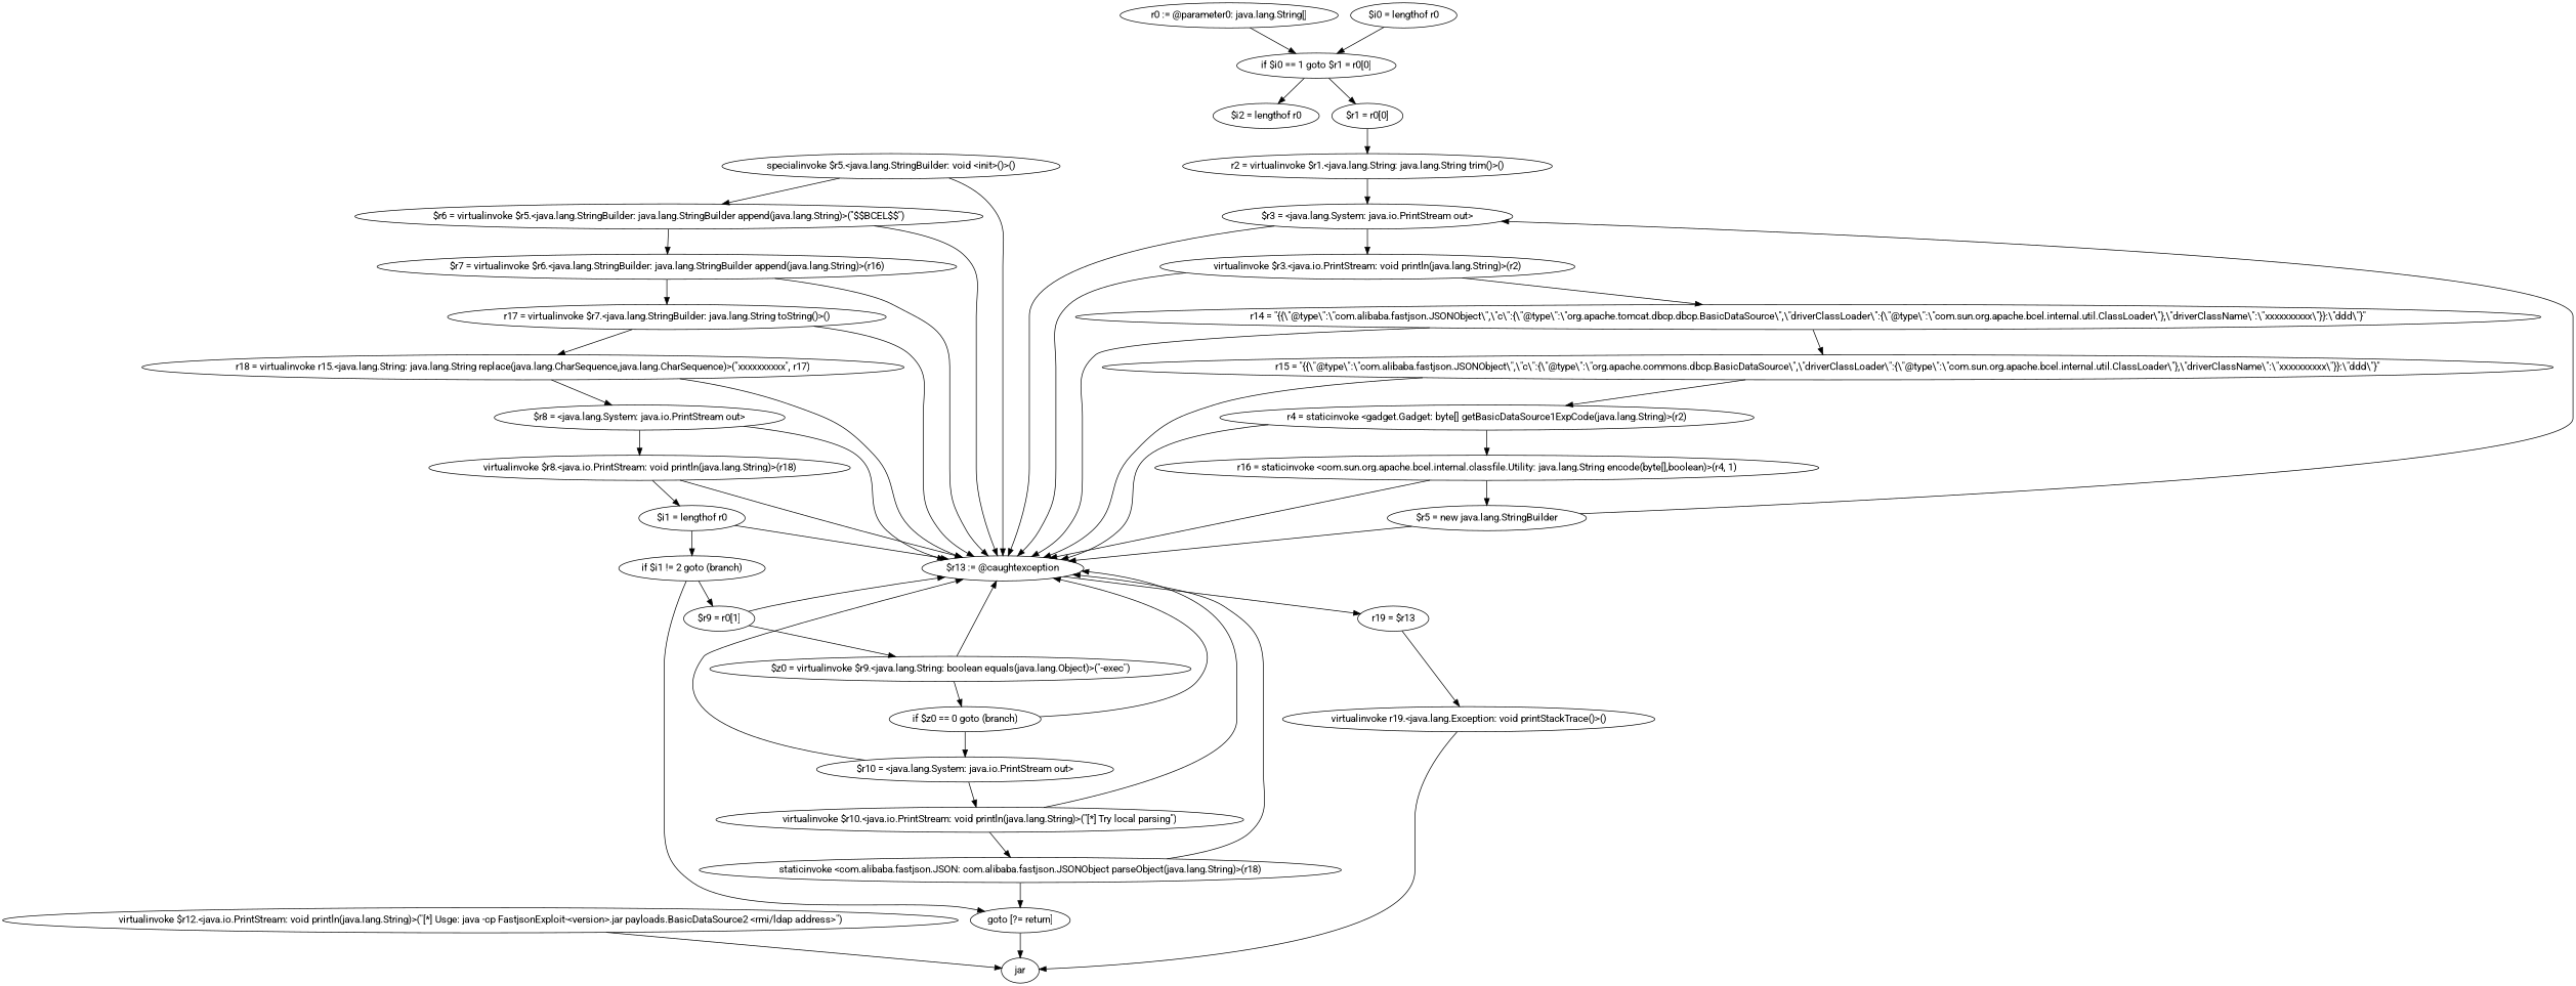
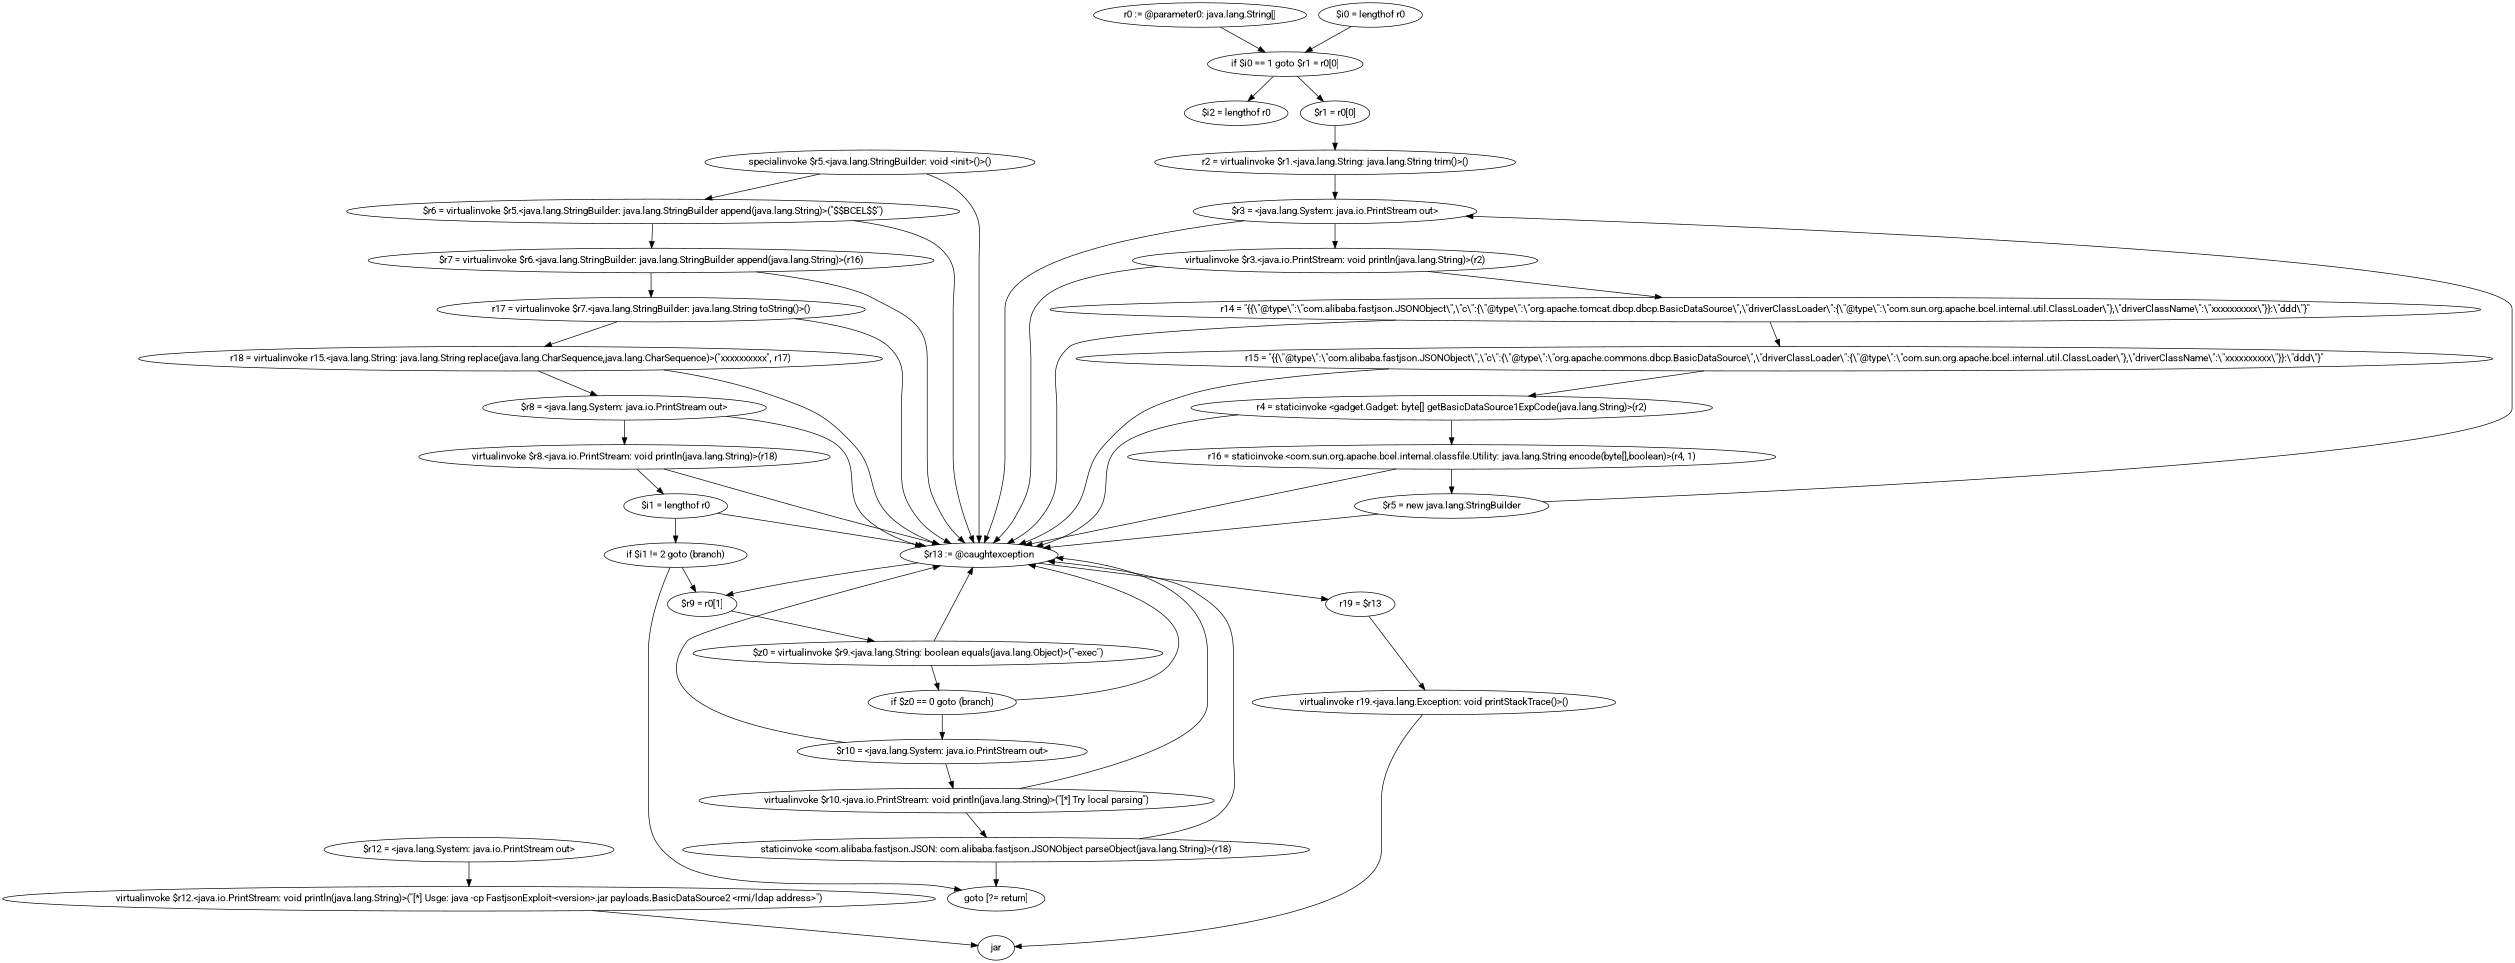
  digraph {
    fontname=Roboto
    node [fontname=Roboto]
    edge [fontname=Roboto]
    "r0 := @parameter0: java.lang.String[]"
    "if $i0 == 1 goto $r1 = r0[0]"
    "$i0 = lengthof r0"
    "$i2 = lengthof r0"
    "$r1 = r0[0]"
    "r2 = virtualinvoke $r1.<java.lang.String: java.lang.String trim()>()"
+   "$r12 = <java.lang.System: java.io.PrintStream out>"
    "virtualinvoke $r12.<java.io.PrintStream: void println(java.lang.String)>(\"[*] Usge: java -cp FastjsonExploit-<version>.jar payloads.BasicDataSource2 <rmi/ldap address>\")"
    n9 [label=jar]
    "$r3 = <java.lang.System: java.io.PrintStream out>"
    "virtualinvoke $r3.<java.io.PrintStream: void println(java.lang.String)>(r2)"
    "$r13 := @caughtexception"
    "r14 = \"{{\\\"@type\\\":\\\"com.alibaba.fastjson.JSONObject\\\",\\\"c\\\":{\\\"@type\\\":\\\"org.apache.tomcat.dbcp.dbcp.BasicDataSource\\\",\\\"driverClassLoader\\\":{\\\"@type\\\":\\\"com.sun.org.apache.bcel.internal.util.ClassLoader\\\"},\\\"driverClassName\\\":\\\"xxxxxxxxxx\\\"}}:\\\"ddd\\\"}\""
    "r15 = \"{{\\\"@type\\\":\\\"com.alibaba.fastjson.JSONObject\\\",\\\"c\\\":{\\\"@type\\\":\\\"org.apache.commons.dbcp.BasicDataSource\\\",\\\"driverClassLoader\\\":{\\\"@type\\\":\\\"com.sun.org.apache.bcel.internal.util.ClassLoader\\\"},\\\"driverClassName\\\":\\\"xxxxxxxxxx\\\"}}:\\\"ddd\\\"}\""
    "r19 = $r13"
    "r4 = staticinvoke <gadget.Gadget: byte[] getBasicDataSource1ExpCode(java.lang.String)>(r2)"
    "r16 = staticinvoke <com.sun.org.apache.bcel.internal.classfile.Utility: java.lang.String encode(byte[],boolean)>(r4, 1)"
    "$r5 = new java.lang.StringBuilder"
    "specialinvoke $r5.<java.lang.StringBuilder: void <init>()>()"
    "$r6 = virtualinvoke $r5.<java.lang.StringBuilder: java.lang.StringBuilder append(java.lang.String)>(\"$$BCEL$$\")"
    "$r7 = virtualinvoke $r6.<java.lang.StringBuilder: java.lang.StringBuilder append(java.lang.String)>(r16)"
    "r17 = virtualinvoke $r7.<java.lang.StringBuilder: java.lang.String toString()>()"
    "r18 = virtualinvoke r15.<java.lang.String: java.lang.String replace(java.lang.CharSequence,java.lang.CharSequence)>(\"xxxxxxxxxx\", r17)"
    "$r8 = <java.lang.System: java.io.PrintStream out>"
    "virtualinvoke $r8.<java.io.PrintStream: void println(java.lang.String)>(r18)"
    "$i1 = lengthof r0"
    "if $i1 != 2 goto (branch)"
    "$r9 = r0[1]"
    "goto [?= return]"
    "$z0 = virtualinvoke $r9.<java.lang.String: boolean equals(java.lang.Object)>(\"-exec\")"
    "if $z0 == 0 goto (branch)"
    "$r10 = <java.lang.System: java.io.PrintStream out>"
    "virtualinvoke $r10.<java.io.PrintStream: void println(java.lang.String)>(\"[*] Try local parsing\")"
    "staticinvoke <com.alibaba.fastjson.JSON: com.alibaba.fastjson.JSONObject parseObject(java.lang.String)>(r18)"
    "virtualinvoke r19.<java.lang.Exception: void printStackTrace()>()"
    "r0 := @parameter0: java.lang.String[]" -> "if $i0 == 1 goto $r1 = r0[0]"
    "if $i0 == 1 goto $r1 = r0[0]" -> "$i2 = lengthof r0"
    "if $i0 == 1 goto $r1 = r0[0]" -> "$r1 = r0[0]"
    "$i0 = lengthof r0" -> "if $i0 == 1 goto $r1 = r0[0]"
    "$r1 = r0[0]" -> "r2 = virtualinvoke $r1.<java.lang.String: java.lang.String trim()>()"
    "r2 = virtualinvoke $r1.<java.lang.String: java.lang.String trim()>()" -> "$r3 = <java.lang.System: java.io.PrintStream out>"
+   "$r12 = <java.lang.System: java.io.PrintStream out>" -> "virtualinvoke $r12.<java.io.PrintStream: void println(java.lang.String)>(\"[*] Usge: java -cp FastjsonExploit-<version>.jar payloads.BasicDataSource2 <rmi/ldap address>\")"
    "virtualinvoke $r12.<java.io.PrintStream: void println(java.lang.String)>(\"[*] Usge: java -cp FastjsonExploit-<version>.jar payloads.BasicDataSource2 <rmi/ldap address>\")" -> n9
    "$r3 = <java.lang.System: java.io.PrintStream out>" -> "virtualinvoke $r3.<java.io.PrintStream: void println(java.lang.String)>(r2)"
    "$r3 = <java.lang.System: java.io.PrintStream out>" -> "$r13 := @caughtexception"
    "virtualinvoke $r3.<java.io.PrintStream: void println(java.lang.String)>(r2)" -> "$r13 := @caughtexception"
    "virtualinvoke $r3.<java.io.PrintStream: void println(java.lang.String)>(r2)" -> "r14 = \"{{\\\"@type\\\":\\\"com.alibaba.fastjson.JSONObject\\\",\\\"c\\\":{\\\"@type\\\":\\\"org.apache.tomcat.dbcp.dbcp.BasicDataSource\\\",\\\"driverClassLoader\\\":{\\\"@type\\\":\\\"com.sun.org.apache.bcel.internal.util.ClassLoader\\\"},\\\"driverClassName\\\":\\\"xxxxxxxxxx\\\"}}:\\\"ddd\\\"}\""
    "$r13 := @caughtexception" -> "r19 = $r13"
    "r14 = \"{{\\\"@type\\\":\\\"com.alibaba.fastjson.JSONObject\\\",\\\"c\\\":{\\\"@type\\\":\\\"org.apache.tomcat.dbcp.dbcp.BasicDataSource\\\",\\\"driverClassLoader\\\":{\\\"@type\\\":\\\"com.sun.org.apache.bcel.internal.util.ClassLoader\\\"},\\\"driverClassName\\\":\\\"xxxxxxxxxx\\\"}}:\\\"ddd\\\"}\"" -> "$r13 := @caughtexception"
    "r14 = \"{{\\\"@type\\\":\\\"com.alibaba.fastjson.JSONObject\\\",\\\"c\\\":{\\\"@type\\\":\\\"org.apache.tomcat.dbcp.dbcp.BasicDataSource\\\",\\\"driverClassLoader\\\":{\\\"@type\\\":\\\"com.sun.org.apache.bcel.internal.util.ClassLoader\\\"},\\\"driverClassName\\\":\\\"xxxxxxxxxx\\\"}}:\\\"ddd\\\"}\"" -> "r15 = \"{{\\\"@type\\\":\\\"com.alibaba.fastjson.JSONObject\\\",\\\"c\\\":{\\\"@type\\\":\\\"org.apache.commons.dbcp.BasicDataSource\\\",\\\"driverClassLoader\\\":{\\\"@type\\\":\\\"com.sun.org.apache.bcel.internal.util.ClassLoader\\\"},\\\"driverClassName\\\":\\\"xxxxxxxxxx\\\"}}:\\\"ddd\\\"}\""
    "r15 = \"{{\\\"@type\\\":\\\"com.alibaba.fastjson.JSONObject\\\",\\\"c\\\":{\\\"@type\\\":\\\"org.apache.commons.dbcp.BasicDataSource\\\",\\\"driverClassLoader\\\":{\\\"@type\\\":\\\"com.sun.org.apache.bcel.internal.util.ClassLoader\\\"},\\\"driverClassName\\\":\\\"xxxxxxxxxx\\\"}}:\\\"ddd\\\"}\"" -> "$r13 := @caughtexception"
    "r15 = \"{{\\\"@type\\\":\\\"com.alibaba.fastjson.JSONObject\\\",\\\"c\\\":{\\\"@type\\\":\\\"org.apache.commons.dbcp.BasicDataSource\\\",\\\"driverClassLoader\\\":{\\\"@type\\\":\\\"com.sun.org.apache.bcel.internal.util.ClassLoader\\\"},\\\"driverClassName\\\":\\\"xxxxxxxxxx\\\"}}:\\\"ddd\\\"}\"" -> "r4 = staticinvoke <gadget.Gadget: byte[] getBasicDataSource1ExpCode(java.lang.String)>(r2)"
    "r19 = $r13" -> "virtualinvoke r19.<java.lang.Exception: void printStackTrace()>()"
    "r4 = staticinvoke <gadget.Gadget: byte[] getBasicDataSource1ExpCode(java.lang.String)>(r2)" -> "$r13 := @caughtexception"
    "r4 = staticinvoke <gadget.Gadget: byte[] getBasicDataSource1ExpCode(java.lang.String)>(r2)" -> "r16 = staticinvoke <com.sun.org.apache.bcel.internal.classfile.Utility: java.lang.String encode(byte[],boolean)>(r4, 1)"
    "r16 = staticinvoke <com.sun.org.apache.bcel.internal.classfile.Utility: java.lang.String encode(byte[],boolean)>(r4, 1)" -> "$r13 := @caughtexception"
    "r16 = staticinvoke <com.sun.org.apache.bcel.internal.classfile.Utility: java.lang.String encode(byte[],boolean)>(r4, 1)" -> "$r5 = new java.lang.StringBuilder"
    "$r5 = new java.lang.StringBuilder" -> "$r3 = <java.lang.System: java.io.PrintStream out>"
    "$r5 = new java.lang.StringBuilder" -> "$r13 := @caughtexception"
    "specialinvoke $r5.<java.lang.StringBuilder: void <init>()>()" -> "$r13 := @caughtexception"
    "specialinvoke $r5.<java.lang.StringBuilder: void <init>()>()" -> "$r6 = virtualinvoke $r5.<java.lang.StringBuilder: java.lang.StringBuilder append(java.lang.String)>(\"$$BCEL$$\")"
    "$r6 = virtualinvoke $r5.<java.lang.StringBuilder: java.lang.StringBuilder append(java.lang.String)>(\"$$BCEL$$\")" -> "$r13 := @caughtexception"
    "$r6 = virtualinvoke $r5.<java.lang.StringBuilder: java.lang.StringBuilder append(java.lang.String)>(\"$$BCEL$$\")" -> "$r7 = virtualinvoke $r6.<java.lang.StringBuilder: java.lang.StringBuilder append(java.lang.String)>(r16)"
    "$r7 = virtualinvoke $r6.<java.lang.StringBuilder: java.lang.StringBuilder append(java.lang.String)>(r16)" -> "$r13 := @caughtexception"
    "$r7 = virtualinvoke $r6.<java.lang.StringBuilder: java.lang.StringBuilder append(java.lang.String)>(r16)" -> "r17 = virtualinvoke $r7.<java.lang.StringBuilder: java.lang.String toString()>()"
    "r17 = virtualinvoke $r7.<java.lang.StringBuilder: java.lang.String toString()>()" -> "$r13 := @caughtexception"
    "r17 = virtualinvoke $r7.<java.lang.StringBuilder: java.lang.String toString()>()" -> "r18 = virtualinvoke r15.<java.lang.String: java.lang.String replace(java.lang.CharSequence,java.lang.CharSequence)>(\"xxxxxxxxxx\", r17)"
    "r18 = virtualinvoke r15.<java.lang.String: java.lang.String replace(java.lang.CharSequence,java.lang.CharSequence)>(\"xxxxxxxxxx\", r17)" -> "$r13 := @caughtexception"
    "r18 = virtualinvoke r15.<java.lang.String: java.lang.String replace(java.lang.CharSequence,java.lang.CharSequence)>(\"xxxxxxxxxx\", r17)" -> "$r8 = <java.lang.System: java.io.PrintStream out>"
    "$r8 = <java.lang.System: java.io.PrintStream out>" -> "$r13 := @caughtexception"
    "$r8 = <java.lang.System: java.io.PrintStream out>" -> "virtualinvoke $r8.<java.io.PrintStream: void println(java.lang.String)>(r18)"
    "virtualinvoke $r8.<java.io.PrintStream: void println(java.lang.String)>(r18)" -> "$r13 := @caughtexception"
    "virtualinvoke $r8.<java.io.PrintStream: void println(java.lang.String)>(r18)" -> "$i1 = lengthof r0"
    "$i1 = lengthof r0" -> "$r13 := @caughtexception"
    "$i1 = lengthof r0" -> "if $i1 != 2 goto (branch)"
    "if $i1 != 2 goto (branch)" -> "$r9 = r0[1]"
    "if $i1 != 2 goto (branch)" -> "goto [?= return]"
-   "$r9 = r0[1]" -> "$r13 := @caughtexception"
+   "$r13 := @caughtexception" -> "$r9 = r0[1]"
    "$r9 = r0[1]" -> "$z0 = virtualinvoke $r9.<java.lang.String: boolean equals(java.lang.Object)>(\"-exec\")"
-   "goto [?= return]" -> n9
    "$z0 = virtualinvoke $r9.<java.lang.String: boolean equals(java.lang.Object)>(\"-exec\")" -> "$r13 := @caughtexception"
    "$z0 = virtualinvoke $r9.<java.lang.String: boolean equals(java.lang.Object)>(\"-exec\")" -> "if $z0 == 0 goto (branch)"
    "if $z0 == 0 goto (branch)" -> "$r13 := @caughtexception"
    "if $z0 == 0 goto (branch)" -> "$r10 = <java.lang.System: java.io.PrintStream out>"
    "$r10 = <java.lang.System: java.io.PrintStream out>" -> "$r13 := @caughtexception"
    "$r10 = <java.lang.System: java.io.PrintStream out>" -> "virtualinvoke $r10.<java.io.PrintStream: void println(java.lang.String)>(\"[*] Try local parsing\")"
    "virtualinvoke $r10.<java.io.PrintStream: void println(java.lang.String)>(\"[*] Try local parsing\")" -> "$r13 := @caughtexception"
    "virtualinvoke $r10.<java.io.PrintStream: void println(java.lang.String)>(\"[*] Try local parsing\")" -> "staticinvoke <com.alibaba.fastjson.JSON: com.alibaba.fastjson.JSONObject parseObject(java.lang.String)>(r18)"
    "staticinvoke <com.alibaba.fastjson.JSON: com.alibaba.fastjson.JSONObject parseObject(java.lang.String)>(r18)" -> "$r13 := @caughtexception"
    "staticinvoke <com.alibaba.fastjson.JSON: com.alibaba.fastjson.JSONObject parseObject(java.lang.String)>(r18)" -> "goto [?= return]"
    "virtualinvoke r19.<java.lang.Exception: void printStackTrace()>()" -> n9
  }
